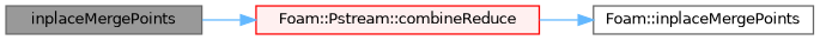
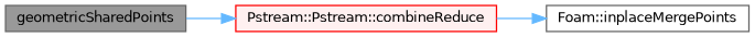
  digraph {
    rankdir=LR
    node [fontname=Helvetica fontsize=10 shape=box style=filled]
    edge [color=steelblue1 fontname=Helvetica fontsize=10 labelfontname=Helvetica labelfontsize=10 style=solid]
-   n1 [color=gray40 fillcolor=grey60 fontcolor=black height=0.2 label=inplaceMergePoints width=0.4]
-   n2 [color=red fillcolor="#FFF0F0" height=0.2 label="Foam::Pstream::combineReduce" width=0.4]
+   n1 [color=gray40 fillcolor=grey60 fontcolor=black height=0.2 label=geometricSharedPoints width=0.4]
+   n2 [color=red fillcolor="#FFF0F0" height=0.2 label="Pstream::Pstream::combineReduce" width=0.4]
    n3 [color=grey40 fillcolor=white height=0.2 label="Foam::inplaceMergePoints" width=0.4]
    n1 -> n2
    n2 -> n3
  }
